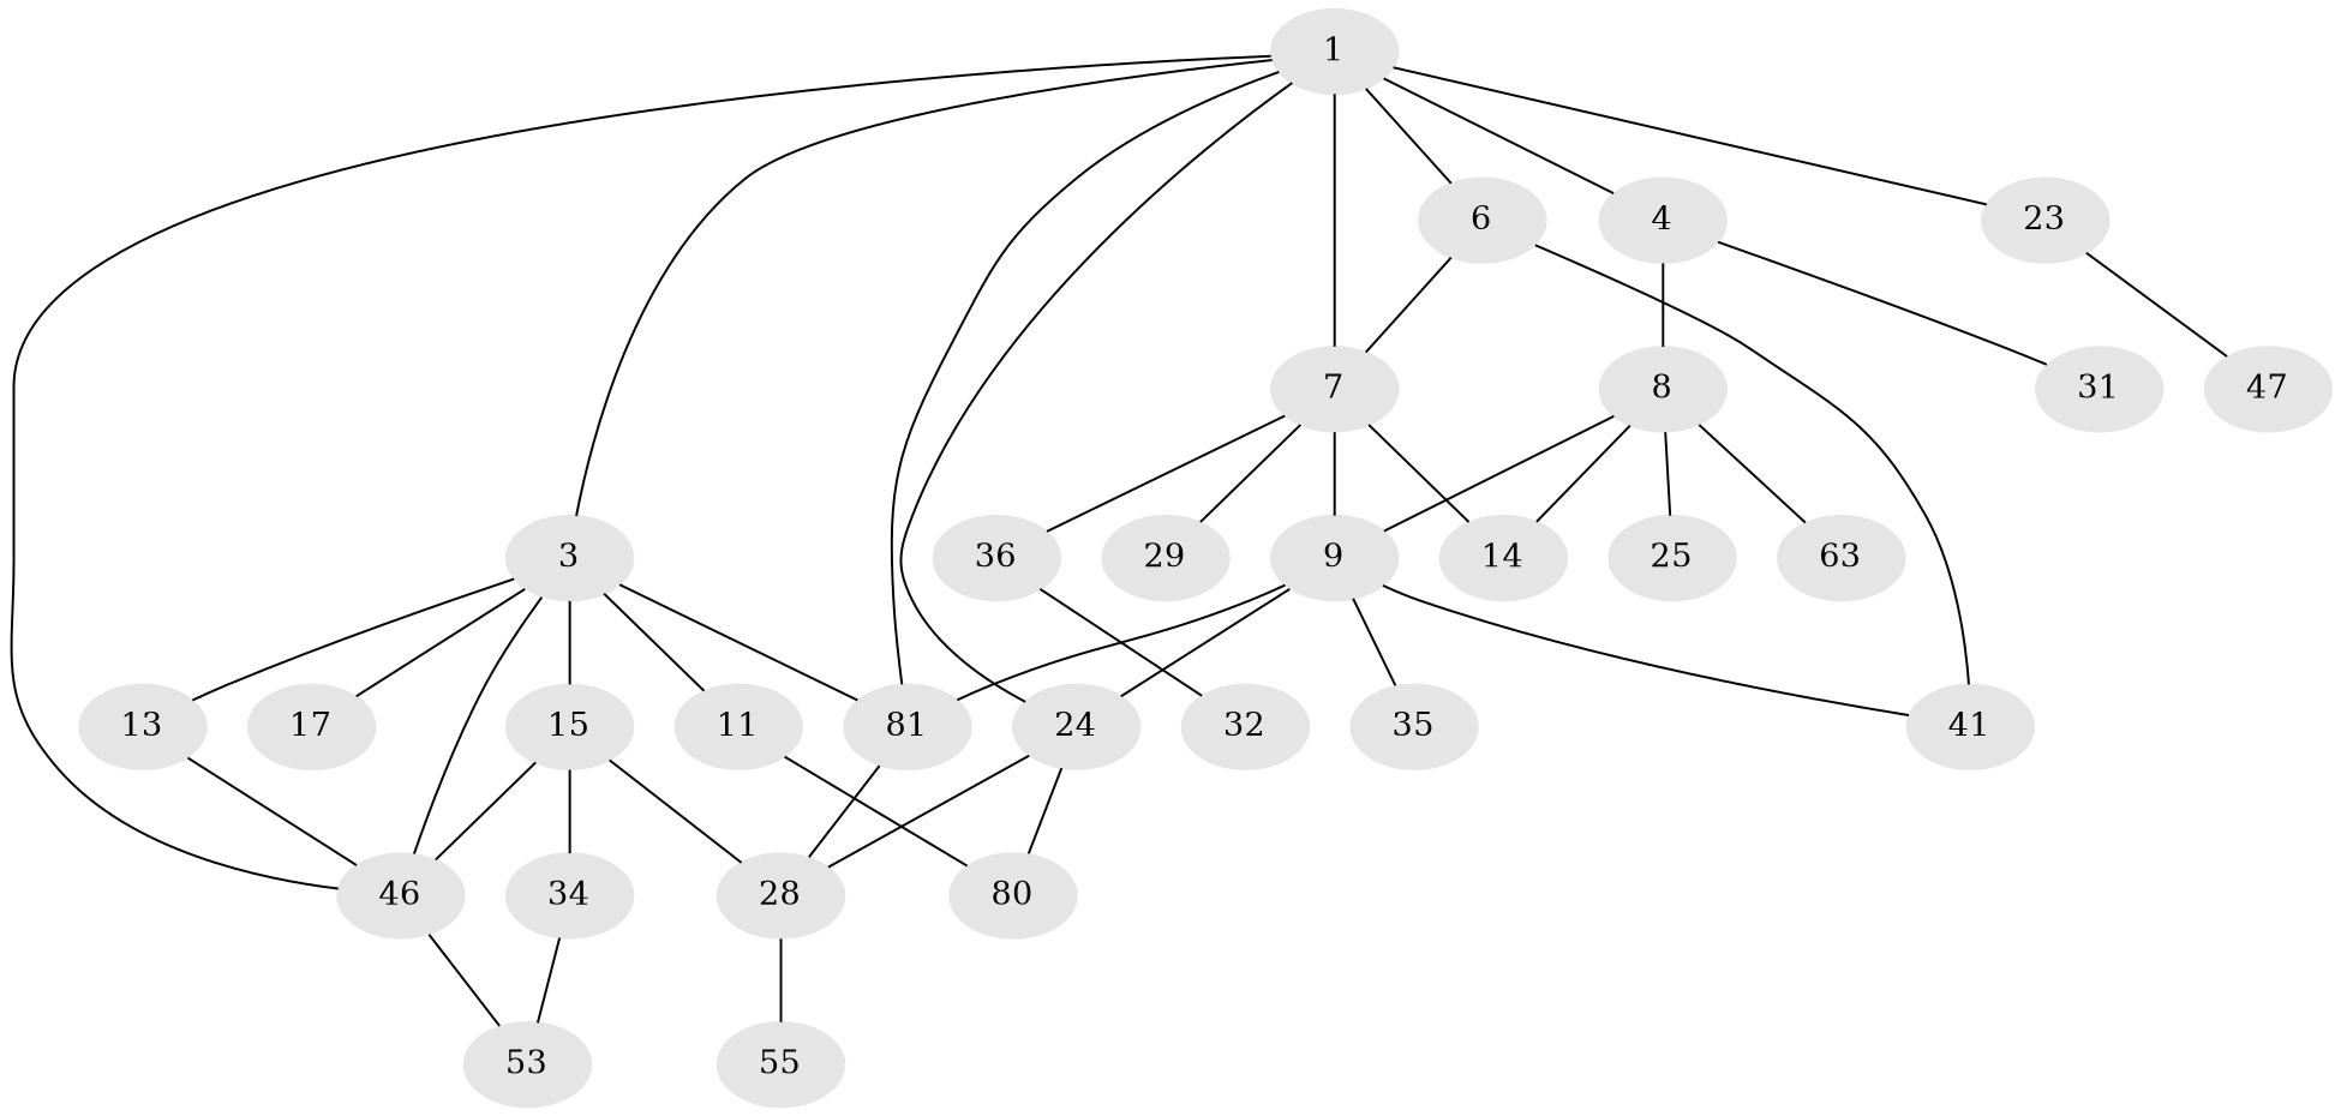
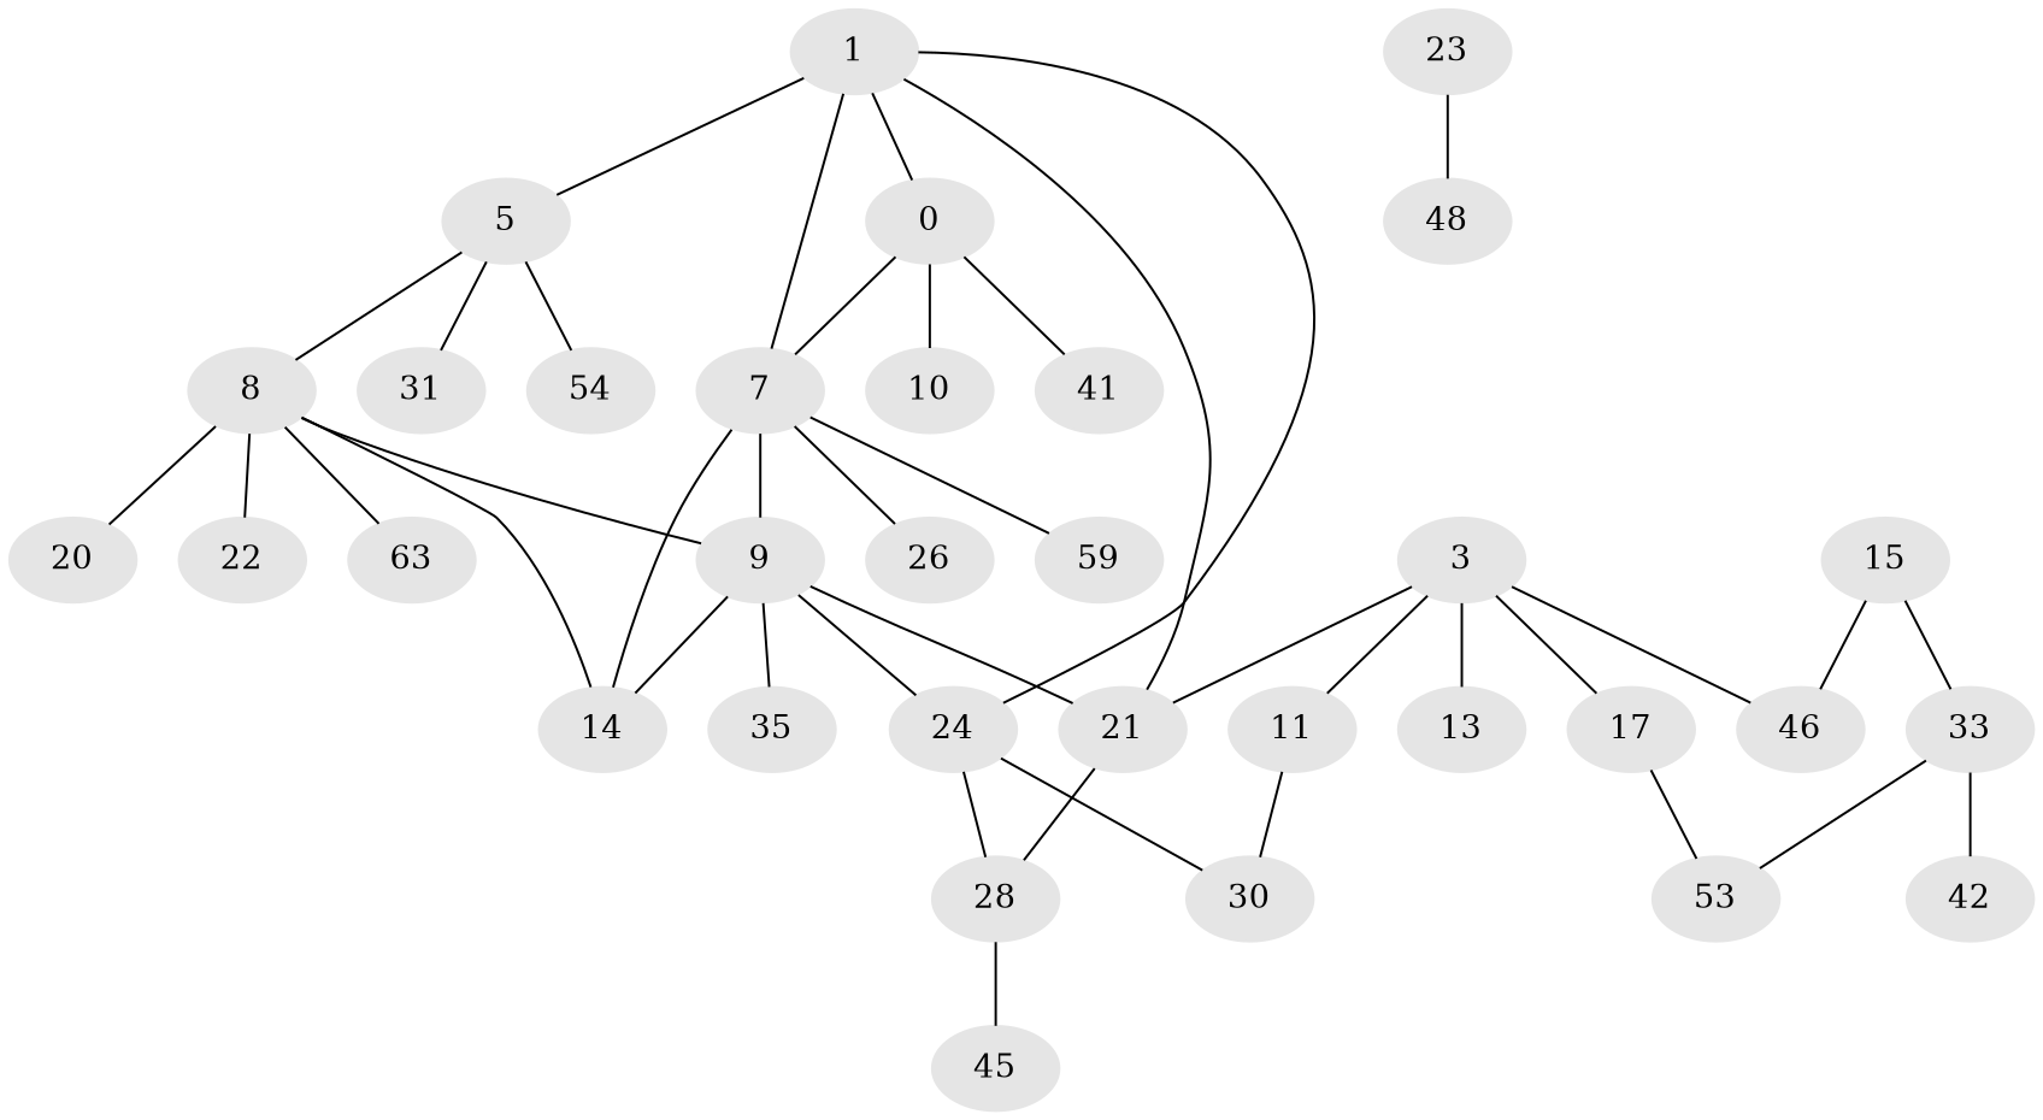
  graph {
    node [color=gray90 style=filled]
    1 [super="+2"]
    3 [super="+4"]
-   5 [super="+18" label=4]
-   6 [super="+52"]
+   5 [super="+18"]
+   6 [super="+52" label=0]
    7 [super="+16"]
-   21 [super="+44" label=81]
+   21 [super="+44"]
    23 [super="+38"]
    24 [super="+27"]
    46 [super="+50"]
    11 [super="+48"]
    13 [super="+37"]
    15 [super="+39"]
    17 [super="+19"]
    8 [super="+12"]
    31
+   54
+   10 [super="+36"]
    41
    9 [super="+25"]
    14
-   26 [super="+34" label=36]
-   29
+   26 [super="+34"]
+   29 [label=59]
    28 [super="+40"]
-   47
-   30 [label=80]
+   47 [label=48]
+   30
    53
-   33 [super="+49" label=34]
-   20 [label=25]
+   33 [super="+49"]
+   20
+   22
    n30 [label=63]
    35 [super="+51"]
-   32
-   45 [label=55]
-   1 -- 3
+   42
+   45
    1 -- 5
    1 -- 6
    1 -- 7 [weight=2]
    1 -- 21
-   1 -- 23
    1 -- 24
-   1 -- 46
    3 -- 21
    3 -- 46
    3 -- 11
    3 -- 13
-   3 -- 15
    3 -- 17
    5 -- 8
    5 -- 31
+   5 -- 54
    6 -- 7
+   6 -- 10
    6 -- 41 [weight=2]
    7 -- 9 [weight=2]
    7 -- 14
    7 -- 26
    7 -- 29
    21 -- 28
    23 -- 47
    24 -- 28
    24 -- 30
-   46 -- 53
+   17 -- 53
    11 -- 30
-   13 -- 46
    15 -- 46
-   15 -- 28 [weight=2]
    15 -- 33
    8 -- 9
    8 -- 14
    8 -- 20
+   8 -- 22
    8 -- n30
    9 -- 21
    9 -- 24
-   9 -- 41
+   9 -- 14
    9 -- 35
-   26 -- 32
    28 -- 45
    33 -- 53
+   33 -- 42
  }
